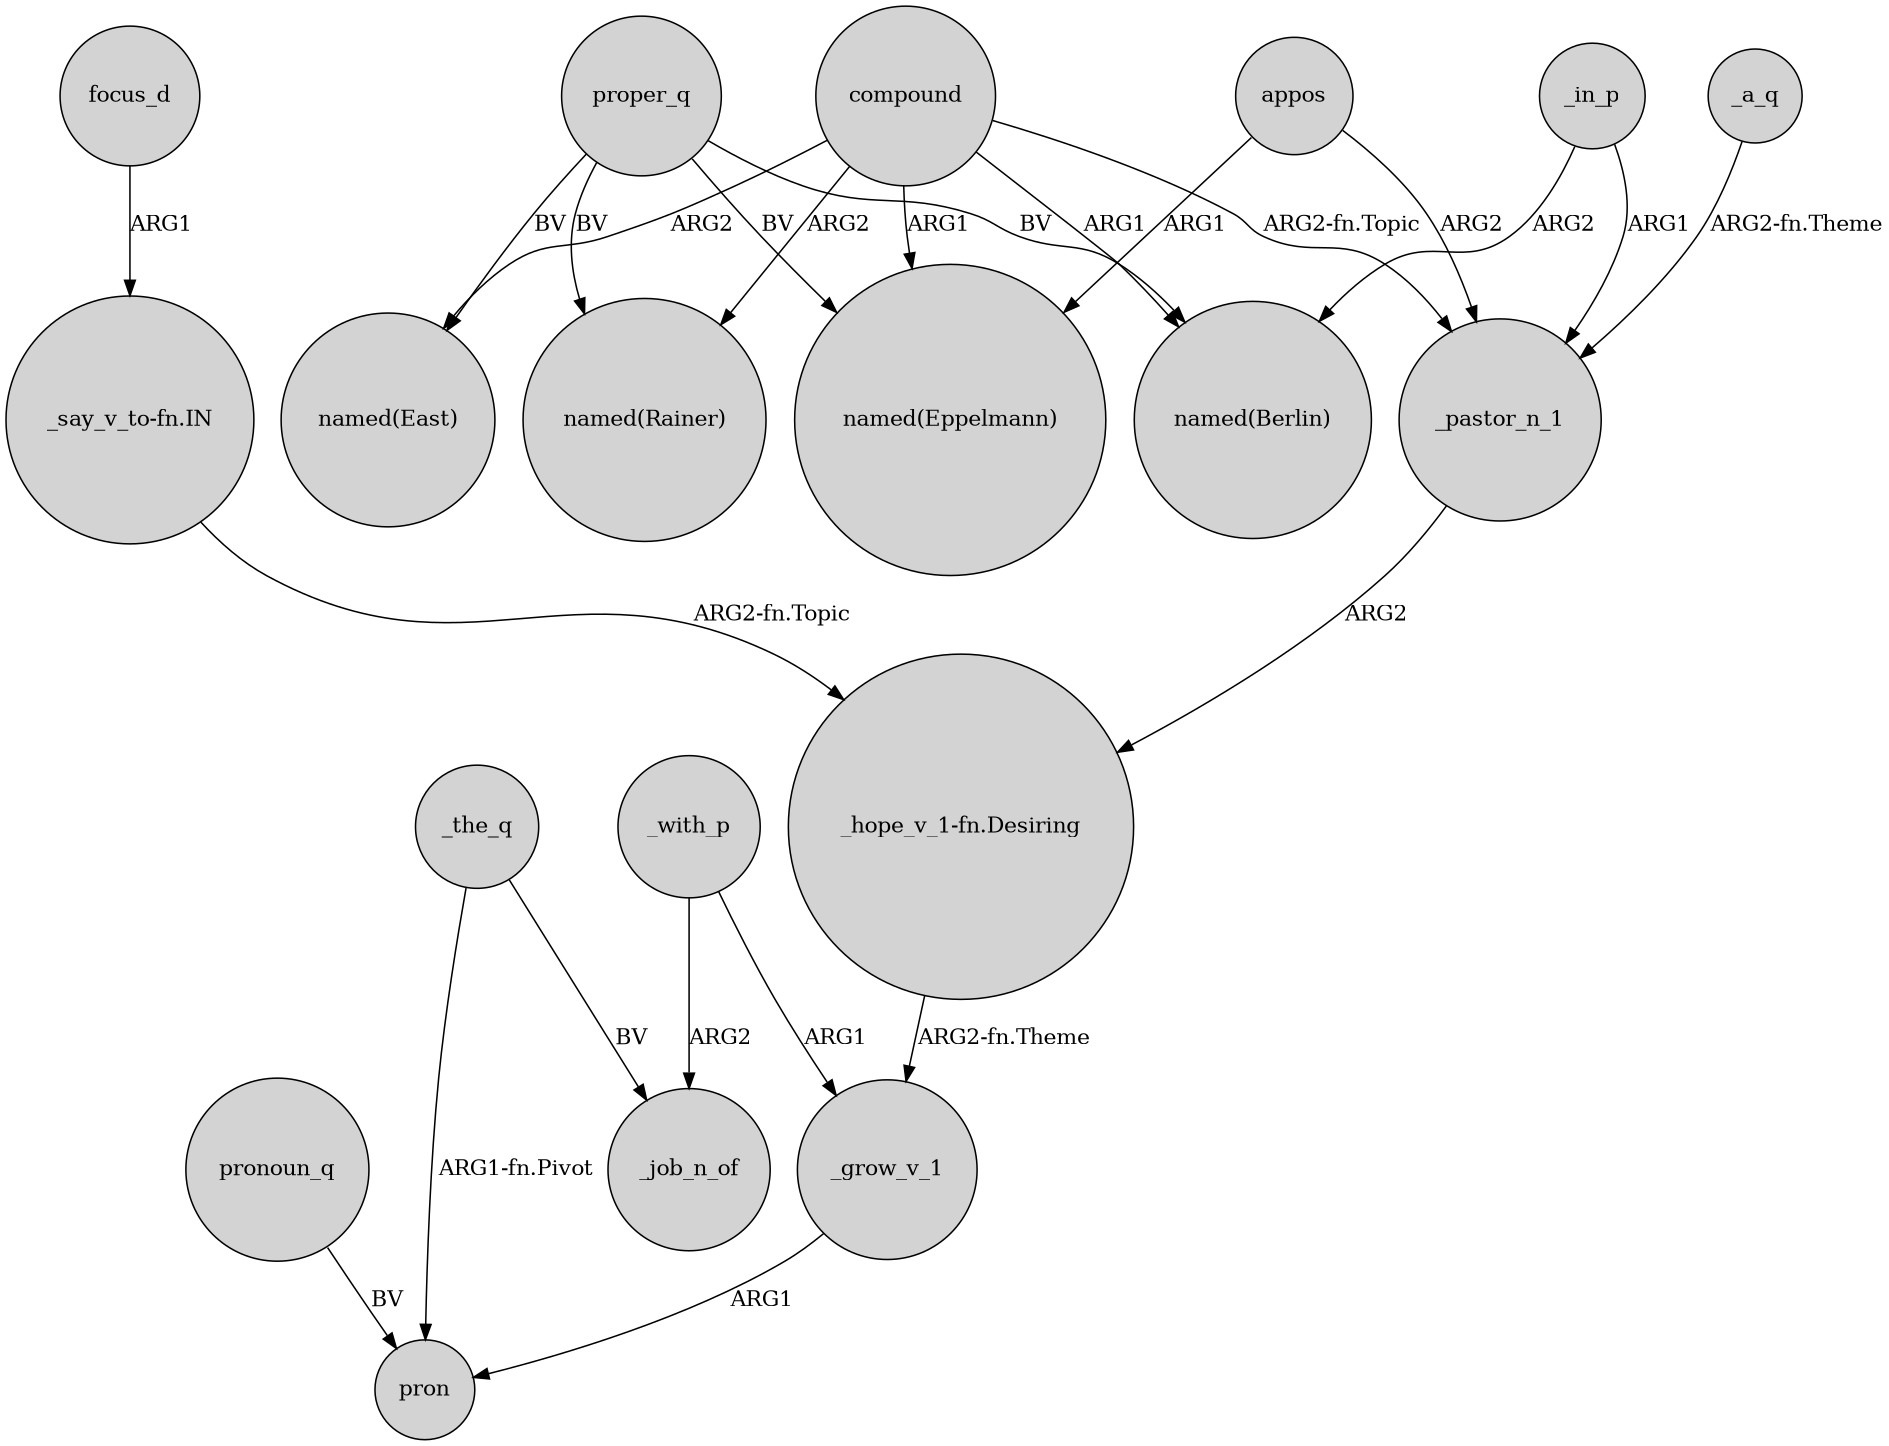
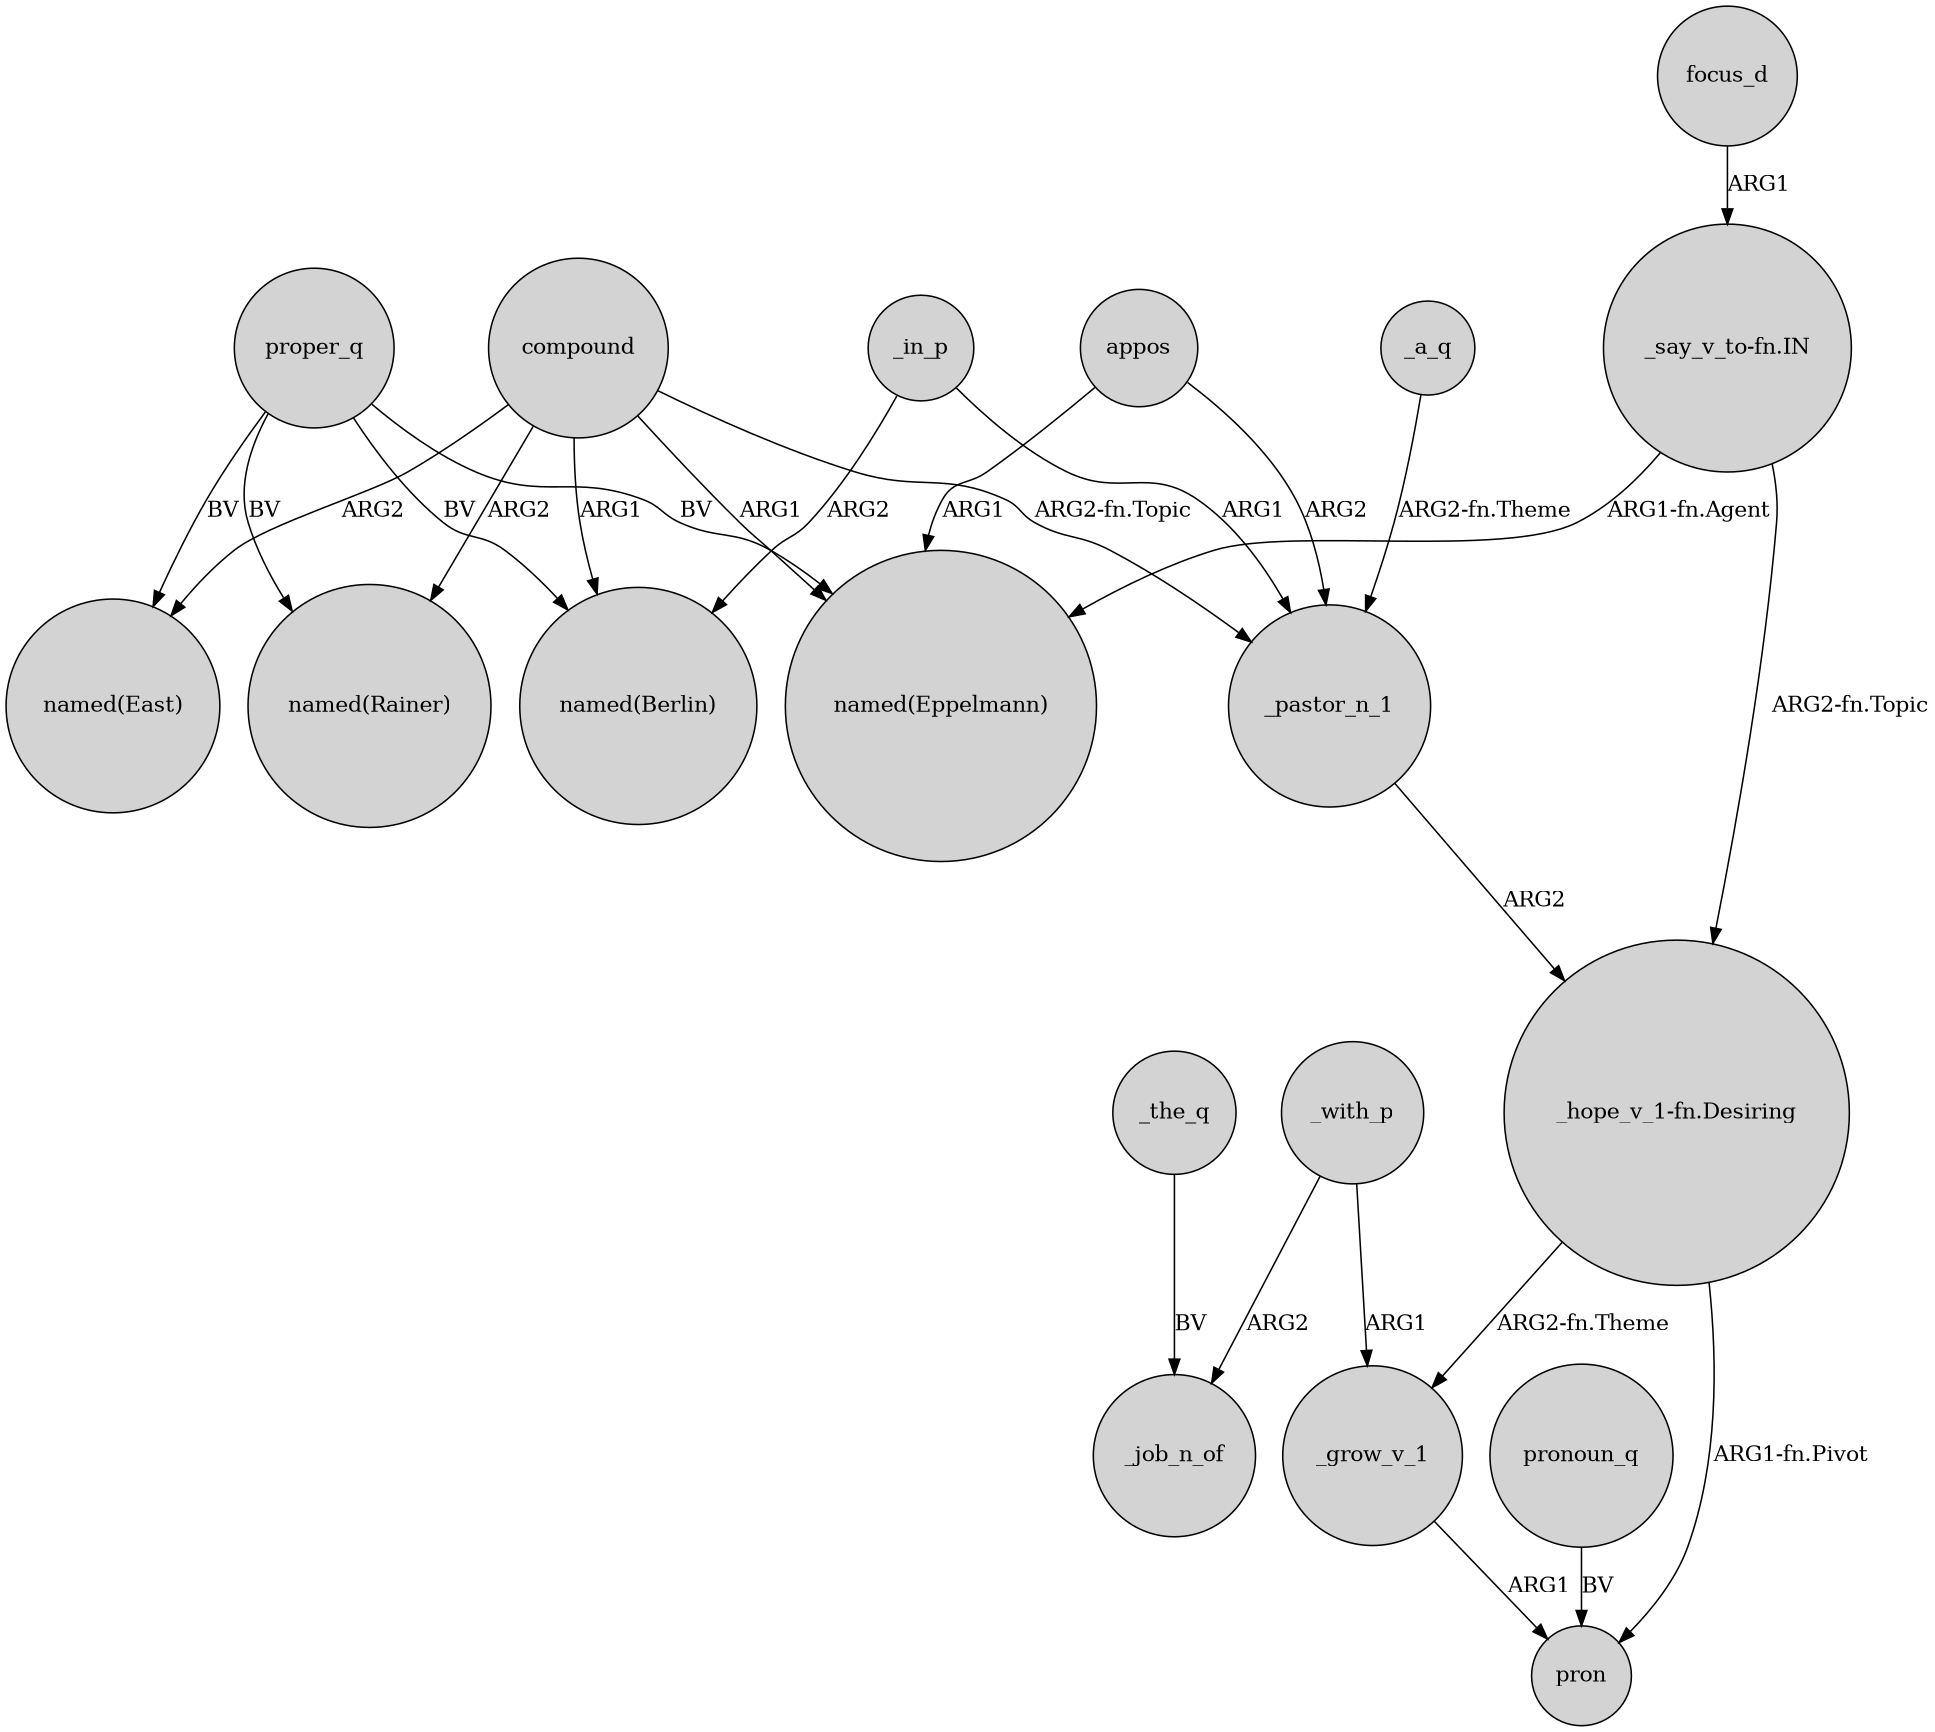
  digraph {
    node [shape=circle style=filled]
    "_hope_v_1-fn.Desiring"
    pron
    _grow_v_1
    "_say_v_to-fn.IN"
    "named(Eppelmann)"
    proper_q
    "named(Rainer)"
    "named(Berlin)"
    "named(East)"
    appos
    _pastor_n_1
    focus_d
    pronoun_q
    compound
    _the_q
    _job_n_of
    _in_p
    _a_q
    _with_p
-   _the_q -> pron [label="ARG1-fn.Pivot"]
+   "_hope_v_1-fn.Desiring" -> pron [label="ARG1-fn.Pivot"]
    "_hope_v_1-fn.Desiring" -> _grow_v_1 [label="ARG2-fn.Theme"]
    _grow_v_1 -> pron [label=ARG1]
    "_say_v_to-fn.IN" -> "_hope_v_1-fn.Desiring" [label="ARG2-fn.Topic"]
+   "_say_v_to-fn.IN" -> "named(Eppelmann)" [label="ARG1-fn.Agent"]
    proper_q -> "named(Eppelmann)" [label=BV]
    proper_q -> "named(Rainer)" [label=BV]
    proper_q -> "named(Berlin)" [label=BV]
    proper_q -> "named(East)" [label=BV]
    appos -> "named(Eppelmann)" [label=ARG1]
    appos -> _pastor_n_1 [label=ARG2]
    _pastor_n_1 -> "_hope_v_1-fn.Desiring" [label=ARG2]
    focus_d -> "_say_v_to-fn.IN" [label=ARG1]
    pronoun_q -> pron [label=BV]
    compound -> "named(Eppelmann)" [label=ARG1]
    compound -> "named(Rainer)" [label=ARG2]
    compound -> "named(Berlin)" [label=ARG1]
    compound -> "named(East)" [label=ARG2]
    compound -> _pastor_n_1 [label="ARG2-fn.Topic"]
    _the_q -> _job_n_of [label=BV]
    _in_p -> "named(Berlin)" [label=ARG2]
    _in_p -> _pastor_n_1 [label=ARG1]
    _a_q -> _pastor_n_1 [label="ARG2-fn.Theme"]
    _with_p -> _grow_v_1 [label=ARG1]
    _with_p -> _job_n_of [label=ARG2]
  }
